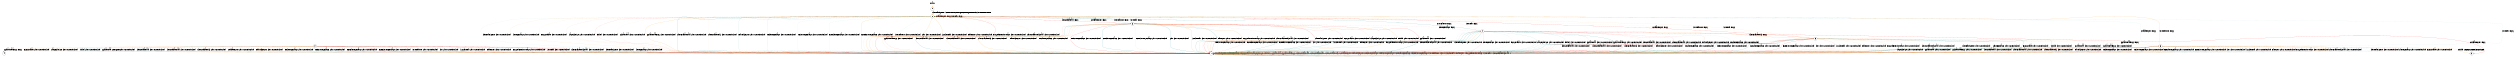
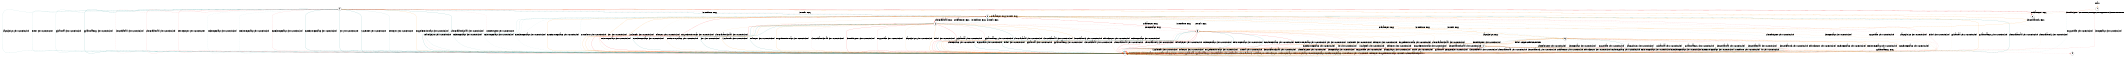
  digraph {
    node [shape=circle]
    edge [color=darkorange style=dotted]
    n1 [label=s0]
    n2 [label=s2]
    n3 [label=s1]
    n4 [label=s3]
    n5 [label=s4]
    n6 [label=s5]
    n7 [label=s8]
    n8 [label=s6]
    n9 [label=s7]
    n10 [label=s9]
    __start0 [height=0 shape=none width=0]
    n1 -> n2 [label="ClientHelloRSAReset / SERVER_HELLOCERTIFICATECERTIFICATE_REQUESTSERVER_HELLO_DONE" style=dashed]
    n2 -> n2 [color=red label="CertificateRequest / Empty"]
    n2 -> n2 [label="ServerHello / Empty"]
    n2 -> n3 [color=teal label="ClientHelloRSAReset / Alert1.0ConnectionClosed"]
    n2 -> n3 [label="ClientKeyExchange / Alert1.0ConnectionClosed" style=dashed]
    n2 -> n3 [label="EmptyCertificate / Alert1.0ConnectionClosed"]
    n2 -> n3 [color=red label="ChangeCipherSpec / Alert1.0ConnectionClosed"]
    n2 -> n3 [color=red label="Finished / Alert1.0ConnectionClosed" style=dashed]
    n2 -> n3 [label="ApplicationData / Alert2.10ConnectionClosed"]
    n2 -> n3 [label="ApplicationDataEmpty / Alert1.0ConnectionClosed" style=solid]
    n2 -> n3 [color=teal label="ClientCertificateInvalid / Alert1.0ConnectionClosed" style=solid]
    n2 -> n3 [label="ClientCertificateVerify / Alert1.0ConnectionClosed"]
    n2 -> n3 [color=teal label="HelloVerifyRequest / Alert1.0ConnectionClosed" style=dashed]
    n2 -> n3 [color=teal label="DHClientKeyExchange / Alert1.0ConnectionClosed" style=dashed]
    n2 -> n3 [color=teal label="DHEServerKeyExchange / Alert1.0ConnectionClosed"]
    n2 -> n3 [color=teal label="ECDHClientKeyExchange / Alert1.0ConnectionClosed"]
    n2 -> n3 [label="ECDHEServerKeyExchange / Alert1.0ConnectionClosed" style=solid]
    n2 -> n3 [color=teal label="ServerHelloDone / Alert1.0ConnectionClosed"]
    n2 -> n3 [label="Alert / Alert1.0ConnectionClosed" style=solid]
    n2 -> n3 [label="SSL2ClientHello / Alert1.0ConnectionClosed" style=solid]
    n2 -> n3 [label="HelloRequest / Alert2.10ConnectionClosed"]
    n2 -> n3 [color=red label="EncryptedExtensionMessage / Alert1.0ConnectionClosed" style=solid]
    n2 -> n3 [label="ClientCertificateVerifyInvalid / Alert1.0ConnectionClosed" style=dashed]
    n2 -> n4 [color=red label="ClientCertificateValid / Empty" style=solid]
    n3 -> n3 [color=red label="ClientHelloRSAReset / x" style=solid]
    n3 -> n3 [label="ClientKeyExchange / x"]
    n3 -> n3 [color=teal label="EmptyCertificate / x" style=solid]
    n3 -> n3 [label="ChangeCipherSpec / x" style=solid]
    n3 -> n3 [color=teal label="Finished / x"]
    n3 -> n3 [label="ApplicationData / x"]
    n3 -> n3 [label="ApplicationDataEmpty / x" style=dashed]
    n3 -> n3 [label="ClientCertificateValid / x" style=dashed]
    n3 -> n3 [color=red label="ClientCertificateInvalid / x" style=solid]
    n3 -> n3 [color=teal label="ClientCertificateVerify / x" style=solid]
    n3 -> n3 [color=teal label="CertificateRequest / x"]
    n3 -> n3 [label="HelloVerifyRequest / x" style=dashed]
    n3 -> n3 [color=red label="DHClientKeyExchange / x"]
    n3 -> n3 [color=teal label="DHEServerKeyExchange / x"]
    n3 -> n3 [label="ECDHClientKeyExchange / x" style=solid]
    n3 -> n3 [color=red label="ECDHEServerKeyExchange / x"]
    n3 -> n3 [color=teal label="ServerHelloDone / x" style=solid]
    n3 -> n3 [label="Alert / x"]
    n3 -> n3 [label="SSL2ClientHello / x" style=dashed]
    n3 -> n3 [label="HelloRequest / x" style=dashed]
    n3 -> n3 [label="EncryptedExtensionMessage / x" style=dashed]
    n3 -> n3 [color=red label="ServerHello / x"]
    n3 -> n3 [color=teal label="ClientCertificateVerifyInvalid / x" style=dashed]
    n4 -> n2 [color=red label="CertificateRequest / Empty"]
    n4 -> n2 [color=teal label="ServerHelloDone / Empty" style=dashed]
    n4 -> n2 [color=teal label="ServerHello / Empty" style=dashed]
    n4 -> n3 [color=red label="ClientHelloRSAReset / Alert1.0ConnectionClosed" style=solid]
    n4 -> n3 [color=red label="EmptyCertificate / Alert1.0ConnectionClosed" style=dashed]
    n4 -> n3 [label="ChangeCipherSpec / Alert1.0ConnectionClosed" style=dashed]
    n4 -> n3 [label="Finished / Alert1.0ConnectionClosed" style=solid]
    n4 -> n3 [color=red label="ApplicationData / Alert2.10ConnectionClosed" style=solid]
    n4 -> n3 [color=red label="ApplicationDataEmpty / Alert1.0ConnectionClosed" style=dashed]
    n4 -> n3 [color=teal label="ClientCertificateValid / Alert1.0ConnectionClosed" style=solid]
    n4 -> n3 [label="ClientCertificateInvalid / Alert1.0ConnectionClosed" style=dashed]
    n4 -> n3 [label="ClientCertificateVerify / Alert1.0ConnectionClosed" style=solid]
    n4 -> n3 [label="HelloVerifyRequest / Alert1.0ConnectionClosed" style=dashed]
    n4 -> n3 [color=red label="DHClientKeyExchange / Alert1.0ConnectionClosed"]
    n4 -> n3 [color=red label="DHEServerKeyExchange / Alert1.0ConnectionClosed" style=solid]
    n4 -> n3 [color=teal label="ECDHClientKeyExchange / Alert1.0ConnectionClosed" style=solid]
    n4 -> n3 [label="ECDHEServerKeyExchange / Alert1.0ConnectionClosed" style=dashed]
    n4 -> n3 [color=teal label="Alert / Alert1.0ConnectionClosed" style=solid]
    n4 -> n3 [label="SSL2ClientHello / Alert1.0ConnectionClosed" style=solid]
    n4 -> n3 [color=teal label="HelloRequest / Alert2.10ConnectionClosed" style=solid]
    n4 -> n3 [label="EncryptedExtensionMessage / Alert1.0ConnectionClosed" style=solid]
    n4 -> n3 [color=red label="ClientCertificateVerifyInvalid / Alert1.0ConnectionClosed"]
-   n4 -> n5 [color=red label="ClientKeyExchange / Empty"]
+   n4 -> n6 [color=red label="ClientKeyExchange / Empty"]
    n5 -> n2 [color=teal label="ServerHelloDone / Empty" style=solid]
    n5 -> n2 [color=red label="ServerHello / Empty"]
    n5 -> n3 [color=red label="ClientHelloRSAReset / Alert1.0ConnectionClosed"]
    n5 -> n3 [color=red label="ClientKeyExchange / Alert1.0ConnectionClosed" style=dashed]
    n5 -> n3 [color=teal label="EmptyCertificate / Alert1.0ConnectionClosed"]
    n5 -> n3 [color=teal label="ChangeCipherSpec / Alert1.0ConnectionClosed" style=dashed]
    n5 -> n3 [color=teal label="Finished / Alert1.0ConnectionClosed" style=dashed]
    n5 -> n3 [color=teal label="ApplicationData / Alert2.10ConnectionClosed" style=dashed]
    n5 -> n3 [color=teal label="ApplicationDataEmpty / Alert1.0ConnectionClosed" style=solid]
    n5 -> n3 [color=red label="ClientCertificateValid / Alert1.0ConnectionClosed"]
    n5 -> n3 [color=red label="ClientCertificateInvalid / Alert1.0ConnectionClosed" style=dashed]
    n5 -> n3 [color=red label="HelloVerifyRequest / Alert1.0ConnectionClosed" style=dashed]
    n5 -> n3 [color=teal label="DHClientKeyExchange / Alert1.0ConnectionClosed"]
    n5 -> n3 [color=teal label="DHEServerKeyExchange / Alert1.0ConnectionClosed"]
    n5 -> n3 [color=red label="ECDHClientKeyExchange / Alert1.0ConnectionClosed" style=dashed]
    n5 -> n3 [color=teal label="ECDHEServerKeyExchange / Alert1.0ConnectionClosed" style=solid]
    n5 -> n3 [color=teal label="Alert / Alert1.0ConnectionClosed" style=solid]
    n5 -> n3 [color=teal label="SSL2ClientHello / Alert1.0ConnectionClosed" style=solid]
    n5 -> n3 [color=teal label="HelloRequest / Alert2.10ConnectionClosed" style=dashed]
    n5 -> n3 [label="EncryptedExtensionMessage / Alert1.0ConnectionClosed" style=solid]
    n5 -> n3 [color=teal label="ClientCertificateVerifyInvalid / Alert1.0ConnectionClosed" style=solid]
    n5 -> n6 [label="ClientCertificateVerify / Empty" style=solid]
    n5 -> n7 [color=red label="CertificateRequest / Empty" style=solid]
    n6 -> n2 [color=red label="CertificateRequest / Empty" style=solid]
    n6 -> n2 [label="ServerHelloDone / Empty"]
    n6 -> n2 [label="ServerHello / Empty" style=dashed]
    n6 -> n3 [label="ClientHelloRSAReset / Alert1.0ConnectionClosed"]
    n6 -> n3 [color=red label="ClientKeyExchange / Alert1.0ConnectionClosed"]
    n6 -> n3 [color=teal label="EmptyCertificate / Alert1.0ConnectionClosed" style=solid]
    n6 -> n3 [color=teal label="Finished / Alert1.0ConnectionClosed" style=solid]
    n6 -> n3 [label="ApplicationData / Alert2.10ConnectionClosed"]
    n6 -> n3 [color=red label="ApplicationDataEmpty / Alert1.0ConnectionClosed"]
    n6 -> n3 [color=teal label="ClientCertificateValid / Alert1.0ConnectionClosed"]
    n6 -> n3 [label="ClientCertificateInvalid / Alert1.0ConnectionClosed" style=dashed]
    n6 -> n3 [color=red label="ClientCertificateVerify / Alert1.0ConnectionClosed" style=solid]
    n6 -> n3 [color=red label="HelloVerifyRequest / Alert1.0ConnectionClosed" style=solid]
    n6 -> n3 [label="DHClientKeyExchange / Alert1.0ConnectionClosed"]
    n6 -> n3 [color=teal label="DHEServerKeyExchange / Alert1.0ConnectionClosed" style=solid]
    n6 -> n3 [color=teal label="ECDHClientKeyExchange / Alert1.0ConnectionClosed" style=solid]
    n6 -> n3 [color=red label="ECDHEServerKeyExchange / Alert1.0ConnectionClosed" style=solid]
    n6 -> n3 [color=red label="Alert / Alert1.0ConnectionClosed"]
    n6 -> n3 [color=red label="SSL2ClientHello / Alert1.0ConnectionClosed" style=dashed]
    n6 -> n3 [label="HelloRequest / Alert2.10ConnectionClosed" style=dashed]
    n6 -> n3 [label="EncryptedExtensionMessage / Alert1.0ConnectionClosed" style=dashed]
    n6 -> n3 [label="ClientCertificateVerifyInvalid / Alert1.0ConnectionClosed" style=dashed]
-   n6 -> n8 [label="ApplicationDataEmpty / Empty" style=dashed]
+   n6 -> n8 [label="ChangeCipherSpec / Empty" style=dashed]
    n8 -> n2 [color=teal label="CertificateRequest / Empty"]
    n8 -> n2 [label="ServerHelloDone / Empty" style=solid]
    n8 -> n2 [color=teal label="ServerHello / Empty"]
    n8 -> n3 [color=teal label="ClientHelloRSAReset / Alert1.0ConnectionClosed"]
    n8 -> n3 [color=red label="ClientKeyExchange / Alert1.0ConnectionClosed"]
    n8 -> n3 [color=teal label="EmptyCertificate / Alert1.0ConnectionClosed"]
    n8 -> n3 [color=teal label="ChangeCipherSpec / Alert1.0ConnectionClosed" style=solid]
    n8 -> n3 [color=teal label="ApplicationData / Alert2.10ConnectionClosed"]
    n8 -> n3 [label="ApplicationDataEmpty / Alert2.10ConnectionClosed"]
    n8 -> n3 [label="ClientCertificateValid / Alert1.0ConnectionClosed" style=dashed]
    n8 -> n3 [color=red label="ClientCertificateInvalid / Alert1.0ConnectionClosed" style=dashed]
    n8 -> n3 [color=red label="ClientCertificateVerify / Alert1.0ConnectionClosed"]
    n8 -> n3 [color=teal label="HelloVerifyRequest / Alert1.0ConnectionClosed"]
    n8 -> n3 [color=red label="DHClientKeyExchange / Alert1.0ConnectionClosed" style=dashed]
    n8 -> n3 [label="DHEServerKeyExchange / Alert1.0ConnectionClosed" style=solid]
    n8 -> n3 [label="ECDHClientKeyExchange / Alert1.0ConnectionClosed" style=solid]
    n8 -> n3 [color=teal label="ECDHEServerKeyExchange / Alert1.0ConnectionClosed" style=dashed]
    n8 -> n3 [label="Alert / Alert1.0ConnectionClosed" style=dashed]
    n8 -> n3 [color=teal label="SSL2ClientHello / Alert1.0ConnectionClosed"]
    n8 -> n3 [color=red label="HelloRequest / Alert2.10ConnectionClosed"]
    n8 -> n3 [color=red label="EncryptedExtensionMessage / Alert1.0ConnectionClosed"]
    n8 -> n3 [label="ClientCertificateVerifyInvalid / Alert1.0ConnectionClosed" style=solid]
-   n8 -> n7 [label="Finished / CHANGE_CIPHER_SPECFINISHED" style=solid]
+   n8 -> n9 [label="Finished / CHANGE_CIPHER_SPECFINISHED" style=solid]
    n9 -> n3 [color=teal label="ClientHelloRSAReset / Alert1.0ConnectionClosed"]
    n9 -> n3 [color=red label="ClientKeyExchange / Alert1.0ConnectionClosed"]
    n9 -> n3 [label="EmptyCertificate / Alert1.0ConnectionClosed" style=dashed]
    n9 -> n3 [label="ChangeCipherSpec / Alert1.0ConnectionClosed" style=dashed]
    n9 -> n3 [color=teal label="Finished / Alert1.0ConnectionClosed" style=dashed]
    n9 -> n3 [color=red label="ApplicationData / APPLICATIONAlert1.0ConnectionClosed"]
    n9 -> n3 [color=teal label="ClientCertificateValid / Alert1.0ConnectionClosed" style=dashed]
    n9 -> n3 [color=red label="ClientCertificateInvalid / Alert1.0ConnectionClosed"]
    n9 -> n3 [color=red label="ClientCertificateVerify / Alert1.0ConnectionClosed"]
    n9 -> n3 [label="CertificateRequest / Alert1.0ConnectionClosed"]
    n9 -> n3 [label="HelloVerifyRequest / Alert1.0ConnectionClosed" style=solid]
    n9 -> n3 [label="DHClientKeyExchange / Alert1.0ConnectionClosed" style=dashed]
    n9 -> n3 [color=teal label="DHEServerKeyExchange / Alert1.0ConnectionClosed" style=solid]
    n9 -> n3 [label="ECDHClientKeyExchange / Alert1.0ConnectionClosed" style=dashed]
    n9 -> n3 [color=red label="ECDHEServerKeyExchange / Alert1.0ConnectionClosed" style=solid]
    n9 -> n3 [label="ServerHelloDone / Alert1.0ConnectionClosed"]
    n9 -> n3 [color=teal label="Alert / Alert1.0ConnectionClosed" style=dashed]
    n9 -> n3 [color=teal label="SSL2ClientHello / Alert1.0ConnectionClosed"]
    n9 -> n3 [label="HelloRequest / Alert2.10ConnectionClosed" style=dashed]
    n9 -> n3 [color=teal label="EncryptedExtensionMessage / Alert1.0ConnectionClosed" style=dashed]
    n9 -> n3 [color=red label="ServerHello / Alert1.0ConnectionClosed" style=solid]
    n9 -> n3 [color=red label="ClientCertificateVerifyInvalid / Alert1.0ConnectionClosed" style=solid]
    n9 -> n10 [color=red label="ApplicationDataEmpty / Empty"]
    __start0 -> n1 [style=dashed]
  }
